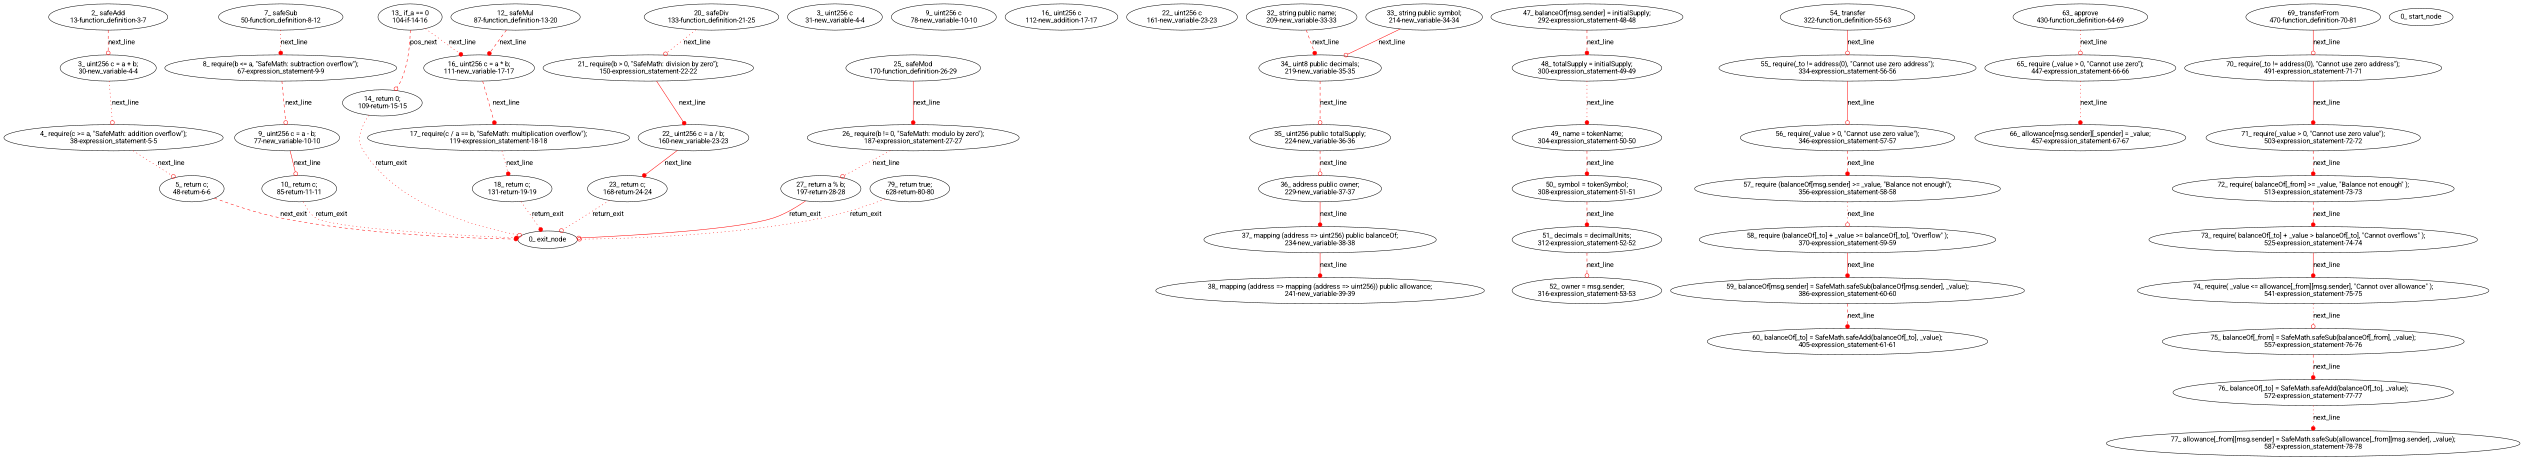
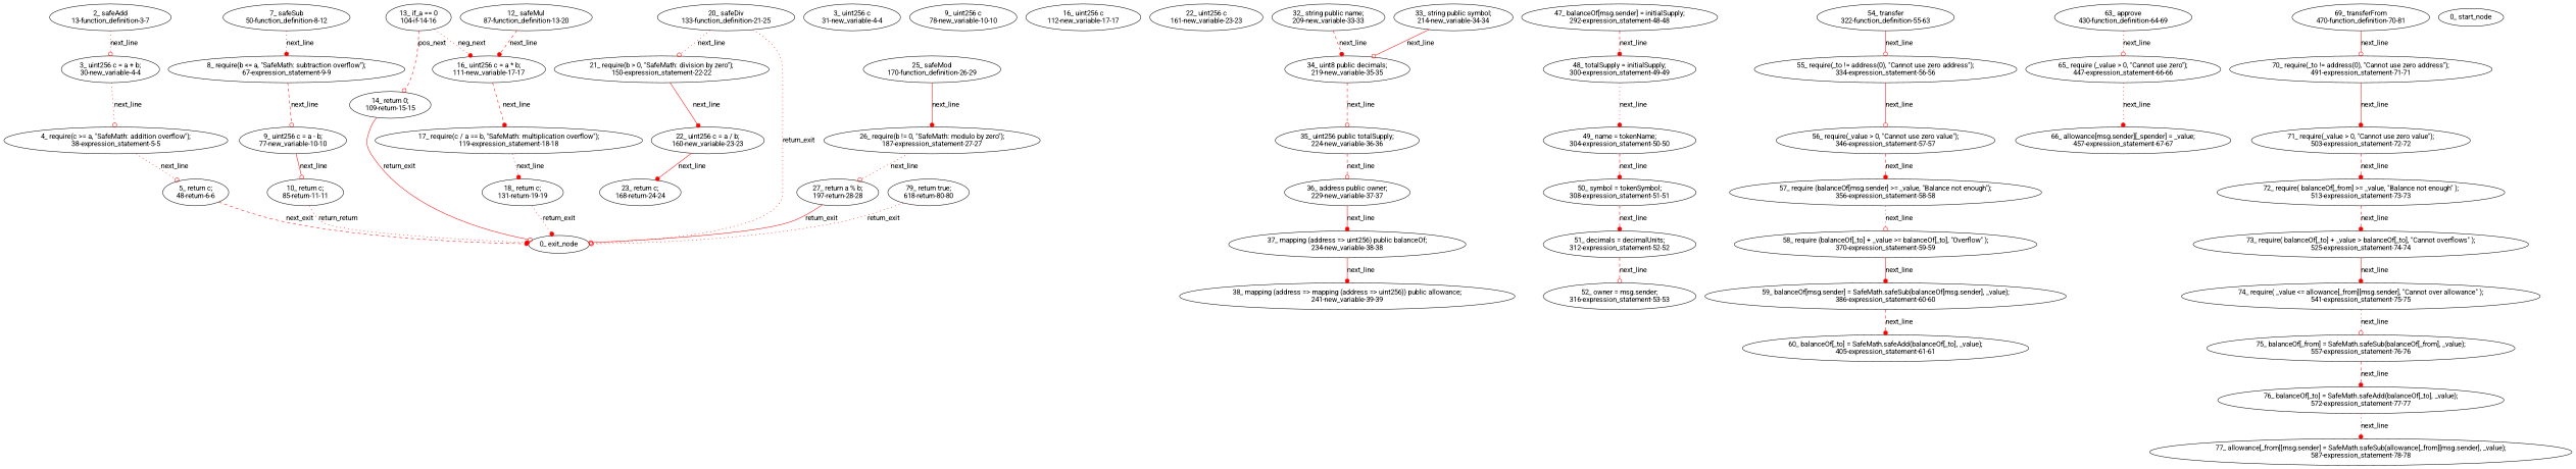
  digraph {
    fontname=Roboto
    node [fontname=Roboto type_label=expression_statement]
    edge [arrowhead=dot color=red controlflow_type=next_line edge_type=CFG_edge fontname=Roboto style=dotted]
    n1 [label="2_ safeAdd\n13-function_definition-3-7" type_label=function_definition]
    n2 [label="3_ uint256 c = a + b;\n30-new_variable-4-4" type_label=new_variable]
    n3 [label="4_ require(c >= a, \"SafeMath: addition overflow\");\n38-expression_statement-5-5"]
    n4 [label="5_ return c;\n48-return-6-6" type_label=return]
    n5 [label="3_ uint256 c\n31-new_variable-4-4" type_label=new_variable]
    n6 [label="0_ exit_node" type_label=exit]
    n7 [label="7_ safeSub\n50-function_definition-8-12" type_label=function_definition]
    n8 [label="8_ require(b <= a, \"SafeMath: subtraction overflow\");\n67-expression_statement-9-9"]
    n9 [label="9_ uint256 c = a - b;\n77-new_variable-10-10" type_label=new_variable]
    n10 [label="10_ return c;\n85-return-11-11" type_label=return]
    n11 [label="9_ uint256 c\n78-new_variable-10-10" type_label=new_variable]
    n12 [label="12_ safeMul\n87-function_definition-13-20" type_label=function_definition]
    n13 [label="16_ uint256 c = a * b;\n111-new_variable-17-17" type_label=new_variable]
    n14 [label="17_ require(c / a == b, \"SafeMath: multiplication overflow\");\n119-expression_statement-18-18"]
    n15 [label="13_ if_a == 0\n104-if-14-16" type_label=if]
    n16 [label="14_ return 0;\n109-return-15-15" type_label=return]
    n17 [label="18_ return c;\n131-return-19-19" type_label=return]
-   n18 [label="16_ uint256 c\n112-new_addition-17-17" type_label=new_variable]
+   n18 [label="16_ uint256 c\n112-new_variable-17-17" type_label=new_variable]
    n19 [label="20_ safeDiv\n133-function_definition-21-25" type_label=function_definition]
    n20 [label="21_ require(b > 0, \"SafeMath: division by zero\");\n150-expression_statement-22-22"]
    n21 [label="22_ uint256 c = a / b;\n160-new_variable-23-23" type_label=new_variable]
    n22 [label="23_ return c;\n168-return-24-24" type_label=return]
    n23 [label="22_ uint256 c\n161-new_variable-23-23" type_label=new_variable]
    n24 [label="25_ safeMod\n170-function_definition-26-29" type_label=function_definition]
    n25 [label="26_ require(b != 0, \"SafeMath: modulo by zero\");\n187-expression_statement-27-27"]
    n26 [label="27_ return a % b;\n197-return-28-28" type_label=return]
    n27 [label="32_ string public name;\n209-new_variable-33-33" type_label=new_variable]
    n28 [label="34_ uint8 public decimals;\n219-new_variable-35-35" type_label=new_variable]
    n29 [label="33_ string public symbol;\n214-new_variable-34-34" type_label=new_variable]
    n30 [label="35_ uint256 public totalSupply;\n224-new_variable-36-36" type_label=new_variable]
    n31 [label="36_ address public owner;\n229-new_variable-37-37" type_label=new_variable]
    n32 [label="37_ mapping (address => uint256) public balanceOf;\n234-new_variable-38-38" type_label=new_variable]
    n33 [label="38_ mapping (address => mapping (address => uint256)) public allowance;\n241-new_variable-39-39" type_label=new_variable]
    n34 [label="47_ balanceOf[msg.sender] = initialSupply;\n292-expression_statement-48-48"]
    n35 [label="48_ totalSupply = initialSupply;\n300-expression_statement-49-49"]
    n36 [label="49_ name = tokenName;\n304-expression_statement-50-50"]
    n37 [label="50_ symbol = tokenSymbol;\n308-expression_statement-51-51"]
    n38 [label="51_ decimals = decimalUnits;\n312-expression_statement-52-52"]
    n39 [label="52_ owner = msg.sender;\n316-expression_statement-53-53"]
    n40 [label="54_ transfer\n322-function_definition-55-63" type_label=function_definition]
    n41 [label="55_ require(_to != address(0), \"Cannot use zero address\");\n334-expression_statement-56-56"]
    n42 [label="56_ require(_value > 0, \"Cannot use zero value\");\n346-expression_statement-57-57"]
    n43 [label="57_ require (balanceOf[msg.sender] >= _value, \"Balance not enough\");\n356-expression_statement-58-58"]
    n44 [label="58_ require (balanceOf[_to] + _value >= balanceOf[_to], \"Overflow\" );\n370-expression_statement-59-59"]
    n45 [label="59_ balanceOf[msg.sender] = SafeMath.safeSub(balanceOf[msg.sender], _value);\n386-expression_statement-60-60"]
    n46 [label="60_ balanceOf[_to] = SafeMath.safeAdd(balanceOf[_to], _value);\n405-expression_statement-61-61"]
    n47 [label="63_ approve\n430-function_definition-64-69" type_label=function_definition]
    n48 [label="65_ require (_value > 0, \"Cannot use zero\");\n447-expression_statement-66-66"]
    n49 [label="66_ allowance[msg.sender][_spender] = _value;\n457-expression_statement-67-67"]
    n50 [label="69_ transferFrom\n470-function_definition-70-81" type_label=function_definition]
    n51 [label="70_ require(_to != address(0), \"Cannot use zero address\");\n491-expression_statement-71-71"]
    n52 [label="71_ require(_value > 0, \"Cannot use zero value\");\n503-expression_statement-72-72"]
    n53 [label="72_ require( balanceOf[_from] >= _value, \"Balance not enough\" );\n513-expression_statement-73-73"]
    n54 [label="73_ require( balanceOf[_to] + _value > balanceOf[_to], \"Cannot overflows\" );\n525-expression_statement-74-74"]
    n55 [label="74_ require( _value <= allowance[_from][msg.sender], \"Cannot over allowance\" );\n541-expression_statement-75-75"]
    n56 [label="75_ balanceOf[_from] = SafeMath.safeSub(balanceOf[_from], _value);\n557-expression_statement-76-76"]
    n57 [label="76_ balanceOf[_to] = SafeMath.safeAdd(balanceOf[_to], _value);\n572-expression_statement-77-77"]
    n58 [label="77_ allowance[_from][msg.sender] = SafeMath.safeSub(allowance[_from][msg.sender], _value);\n587-expression_statement-78-78"]
-   n59 [label="79_ return true;\n628-return-80-80" type_label=return]
+   n59 [label="79_ return true;\n618-return-80-80" type_label=return]
    n60 [label="0_ start_node" type_label=start]
-   n1 -> n2 [arrowhead=odot label=next_line style=dashed]
+   n1 -> n2 [arrowhead=odot label=next_line]
    n2 -> n3 [arrowhead=odot label=next_line]
    n3 -> n4 [arrowhead=odot label=next_line]
    n4 -> n6 [controlflow_type=return_exit label=next_exit style=dashed]
    n7 -> n8 [label=next_line]
    n8 -> n9 [arrowhead=odot label=next_line style=dashed]
    n9 -> n10 [arrowhead=odot label=next_line style=solid]
-   n10 -> n6 [controlflow_type=return_exit label=return_exit]
+   n10 -> n6 [controlflow_type=return_exit label=return_return]
    n12 -> n13 [label=next_line style=dashed]
    n13 -> n14 [label=next_line style=dashed]
    n14 -> n17 [label=next_line]
-   n15 -> n13 [controlflow_type=neg_next label=next_line]
+   n15 -> n13 [controlflow_type=neg_next label=neg_next]
    n15 -> n16 [arrowhead=odot controlflow_type=pos_next label=pos_next style=dashed]
-   n16 -> n6 [arrowhead=odot controlflow_type=return_exit label=return_exit]
+   n16 -> n6 [arrowhead=odot controlflow_type=return_exit label=return_exit style=solid]
    n17 -> n6 [controlflow_type=return_exit label=return_exit]
    n19 -> n20 [arrowhead=odot label=next_line]
    n20 -> n21 [label=next_line style=solid]
    n21 -> n22 [label=next_line style=solid]
-   n22 -> n6 [arrowhead=odot controlflow_type=return_exit label=return_exit]
+   n19 -> n6 [arrowhead=odot controlflow_type=return_exit label=return_exit]
    n24 -> n25 [label=next_line style=solid]
    n25 -> n26 [arrowhead=odot label=next_line]
    n26 -> n6 [arrowhead=odot controlflow_type=return_exit label=return_exit style=solid]
    n27 -> n28 [label=next_line style=dashed]
    n28 -> n30 [arrowhead=odot label=next_line style=dashed]
    n29 -> n28 [arrowhead=odot label=next_line style=solid]
    n30 -> n31 [arrowhead=odot label=next_line style=dashed]
    n31 -> n32 [label=next_line style=solid]
    n32 -> n33 [label=next_line style=solid]
    n34 -> n35 [label=next_line style=dashed]
    n35 -> n36 [label=next_line]
    n36 -> n37 [label=next_line style=dashed]
    n37 -> n38 [label=next_line style=dashed]
    n38 -> n39 [arrowhead=odot label=next_line style=dashed]
    n40 -> n41 [arrowhead=odot label=next_line style=solid]
    n41 -> n42 [arrowhead=odot label=next_line style=solid]
    n42 -> n43 [label=next_line style=dashed]
    n43 -> n44 [arrowhead=odot label=next_line]
    n44 -> n45 [label=next_line style=solid]
    n45 -> n46 [label=next_line style=dashed]
    n47 -> n48 [arrowhead=odot label=next_line]
    n48 -> n49 [label=next_line]
    n50 -> n51 [arrowhead=odot label=next_line style=solid]
    n51 -> n52 [label=next_line style=solid]
    n52 -> n53 [label=next_line style=dashed]
    n53 -> n54 [label=next_line style=dashed]
    n54 -> n55 [label=next_line style=solid]
    n55 -> n56 [arrowhead=odot label=next_line]
    n56 -> n57 [label=next_line style=dashed]
    n57 -> n58 [label=next_line]
    n59 -> n6 [arrowhead=odot controlflow_type=return_exit label=return_exit]
  }
